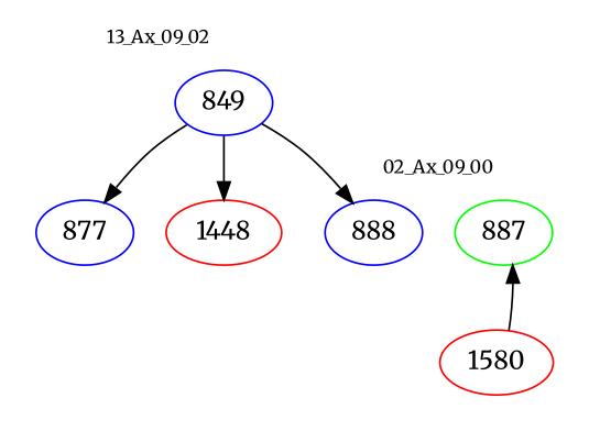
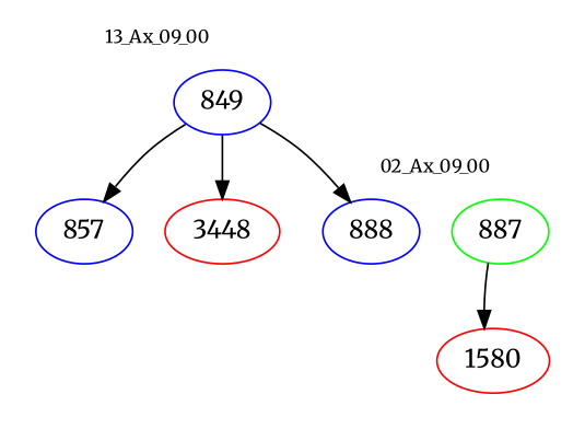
  digraph {
    fontname=Merriweather
    node [color=blue fontname=Merriweather]
    edge [color=black fontname=Merriweather]
    n1 [color=green label=887]
    n2 [color=red label=1580]
    n3 [label=888]
    n4 [label=849]
-   n5 [label=877]
-   n6 [color=red label=1448]
+   n5 [label=857]
+   n6 [color=red label=3448]
    subgraph cluster_1 {
      color=white
      fontsize=10
      label="02_Ax_09_00"
      n1
      n2
      n3
    }
    subgraph cluster_2 {
      color=white
      fontsize=10
-     label="13_Ax_09_02"
+     label="13_Ax_09_00"
      n4
      n5
      n6
    }
-   n2 -> n1
+   n1 -> n2
    n4 -> n3
    n4 -> n5
    n4 -> n6
  }
